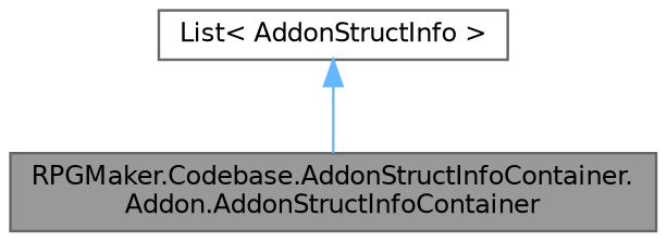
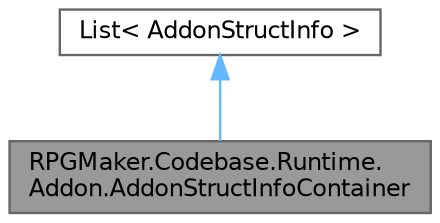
  digraph {
    node [color=gray40 fontname=Helvetica fontsize=10 shape=box style=filled]
-   n1 [fillcolor=grey60 fontcolor=black height=0.2 label="RPGMaker.Codebase.AddonStructInfoContainer.\lAddon.AddonStructInfoContainer" width=0.4]
+   n1 [fillcolor=grey60 fontcolor=black height=0.2 label="RPGMaker.Codebase.Runtime.\lAddon.AddonStructInfoContainer" width=0.4]
    n2 [fillcolor=white height=0.2 label="List\< AddonStructInfo \>" width=0.4]
    n2 -> n1 [color=steelblue1 dir=back fontname=Helvetica fontsize=10 labelfontname=Helvetica labelfontsize=10 style=solid]
  }
